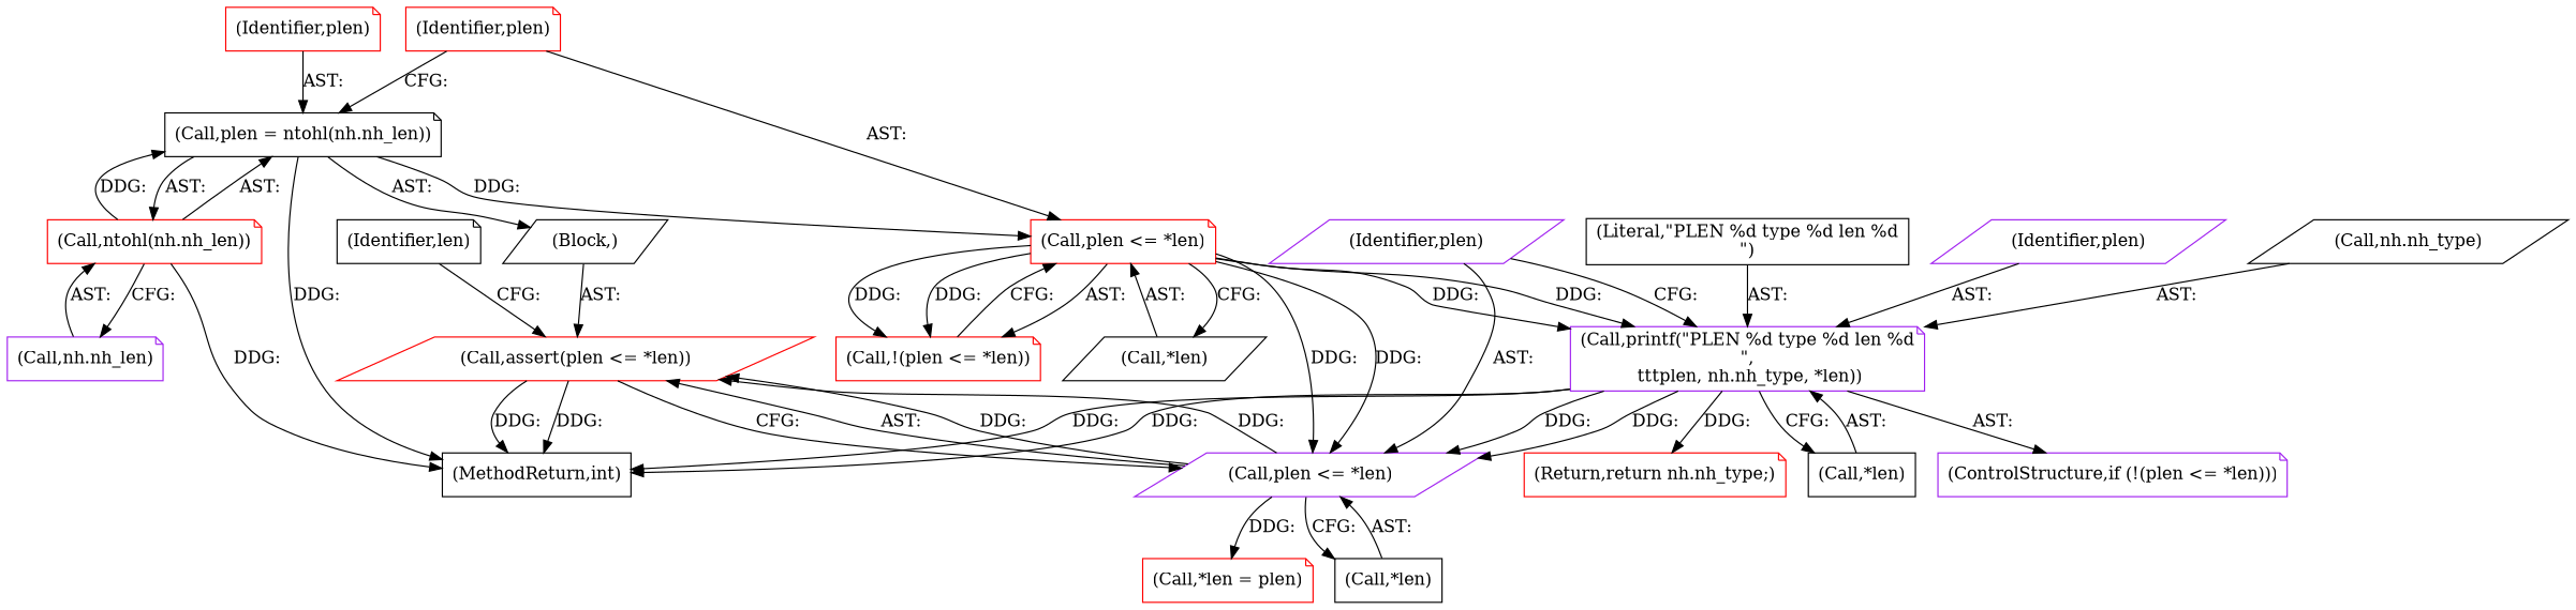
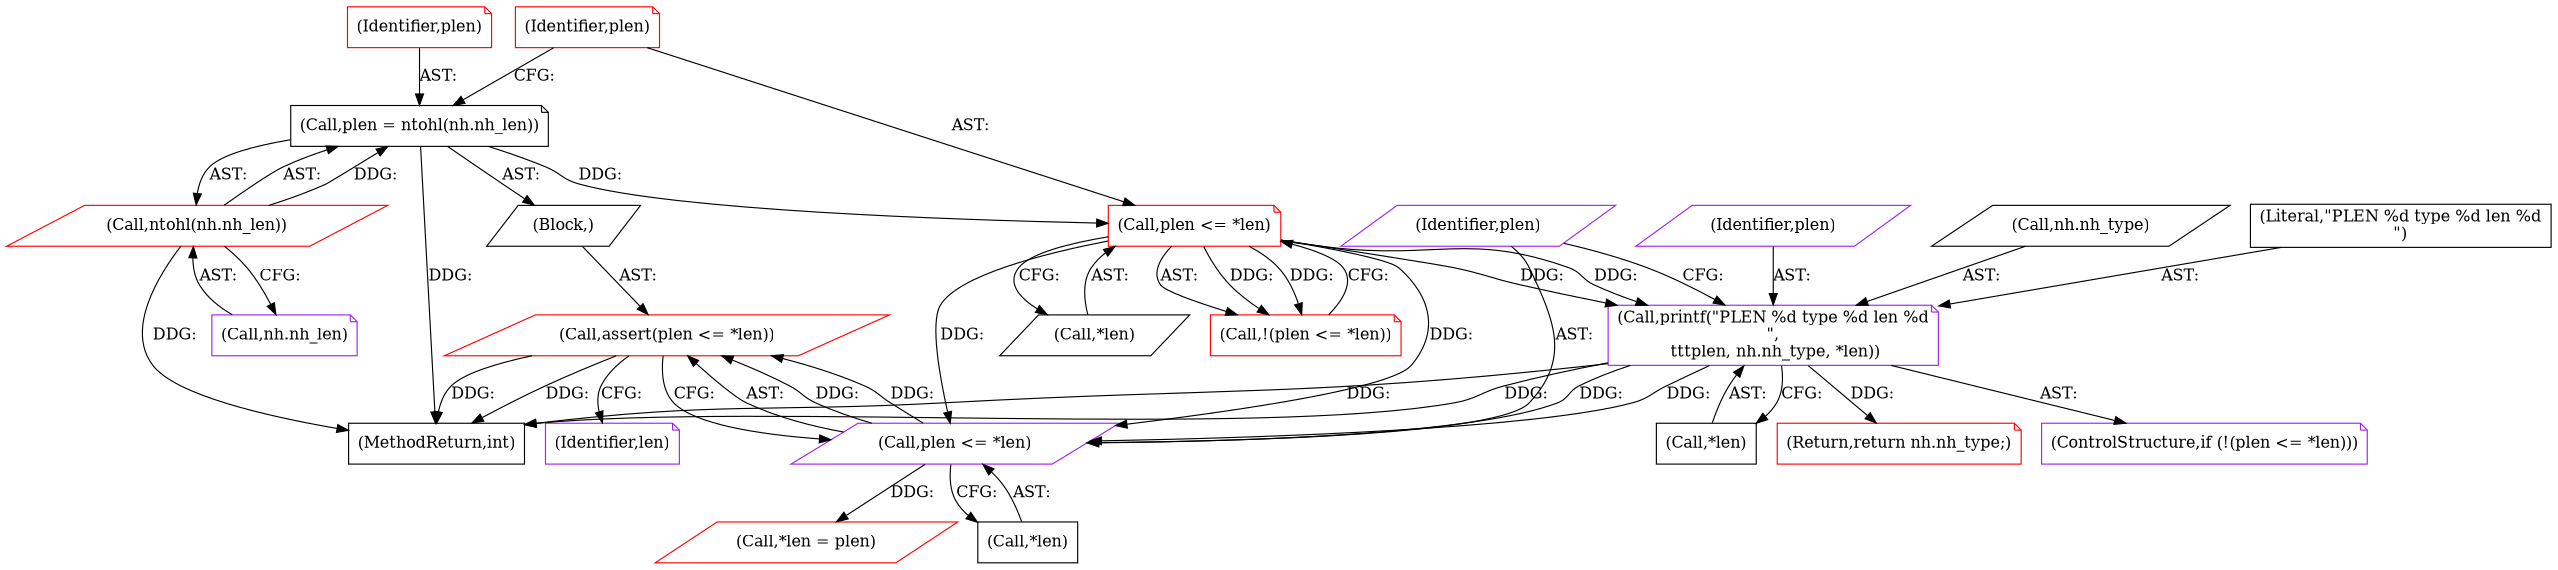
  digraph {
    node [color=red shape=note]
    n1 [label="(Call,assert(plen <= *len))" shape=parallelogram]
    n2 [color=purple label="(Call,plen <= *len)" shape=parallelogram]
    n3 [color=black label="(MethodReturn,int)" shape=box]
-   n4 [label="(Call,*len = plen)"]
+   n4 [label="(Call,*len = plen)" shape=parallelogram]
    n5 [color=black label="(Call,*len)" shape=box]
    n6 [color=black label="(Block,)" shape=parallelogram]
    n7 [color=purple label="(Call,printf(\"PLEN %d type %d len %d\n\",\n \t\t\tplen, nh.nh_type, *len))"]
    n8 [color=black label="(Call,*len)" shape=box]
    n9 [color=purple label="(ControlStructure,if (!(plen <= *len)))"]
    n10 [label="(Return,return nh.nh_type;)"]
    n11 [label="(Call,plen <= *len)"]
    n12 [label="(Call,!(plen <= *len))"]
    n13 [color=black label="(Call,*len)" shape=parallelogram]
    n14 [color=black label="(Call,plen = ntohl(nh.nh_len))"]
-   n15 [label="(Call,ntohl(nh.nh_len))"]
+   n15 [label="(Call,ntohl(nh.nh_len))" shape=parallelogram]
    n16 [color=purple label="(Call,nh.nh_len)"]
    n17 [color=purple label="(Identifier,plen)" shape=parallelogram]
    n18 [color=purple label="(Identifier,plen)" shape=parallelogram]
    n19 [label="(Identifier,plen)"]
    n20 [color=black label="(Call,nh.nh_type)" shape=parallelogram]
-   n21 [color=black label="(Identifier,len)"]
+   n21 [color=purple label="(Identifier,len)"]
    n22 [label="(Identifier,plen)"]
    n23 [color=black label="(Literal,\"PLEN %d type %d len %d\n\")" shape=box]
    n1 -> n2 [label="CFG: "]
    n1 -> n3 [label="DDG: "]
    n1 -> n3 [label="DDG: "]
    n2 -> n1 [label="AST: "]
    n2 -> n1 [label="DDG: "]
    n2 -> n1 [label="DDG: "]
    n2 -> n4 [label="DDG: "]
    n2 -> n5 [label="CFG: "]
    n5 -> n2 [label="AST: "]
    n6 -> n1 [label="AST: "]
    n7 -> n2 [label="DDG: "]
    n7 -> n2 [label="DDG: "]
    n7 -> n3 [label="DDG: "]
    n7 -> n3 [label="DDG: "]
    n7 -> n8 [label="CFG: "]
    n7 -> n9 [label="AST: "]
    n7 -> n10 [label="DDG: "]
    n8 -> n7 [label="AST: "]
    n11 -> n2 [label="DDG: "]
    n11 -> n2 [label="DDG: "]
    n11 -> n7 [label="DDG: "]
    n11 -> n7 [label="DDG: "]
    n11 -> n12 [label="AST: "]
    n11 -> n12 [label="DDG: "]
    n11 -> n12 [label="DDG: "]
    n11 -> n13 [label="CFG: "]
    n12 -> n11 [label="CFG: "]
    n13 -> n11 [label="AST: "]
    n14 -> n3 [label="DDG: "]
    n14 -> n6 [label="AST: "]
    n14 -> n11 [label="DDG: "]
    n14 -> n15 [label="AST: "]
    n15 -> n3 [label="DDG: "]
    n15 -> n14 [label="AST: "]
    n15 -> n14 [label="DDG: "]
    n15 -> n16 [label="CFG: "]
    n16 -> n15 [label="AST: "]
    n17 -> n2 [label="AST: "]
    n17 -> n7 [label="CFG: "]
    n18 -> n7 [label="AST: "]
    n19 -> n11 [label="AST: "]
    n19 -> n14 [label="CFG: "]
    n20 -> n7 [label="AST: "]
-   n21 -> n1 [label="CFG: "]
+   n1 -> n21 [label="CFG: "]
    n22 -> n14 [label="AST: "]
    n23 -> n7 [label="AST: "]
  }
